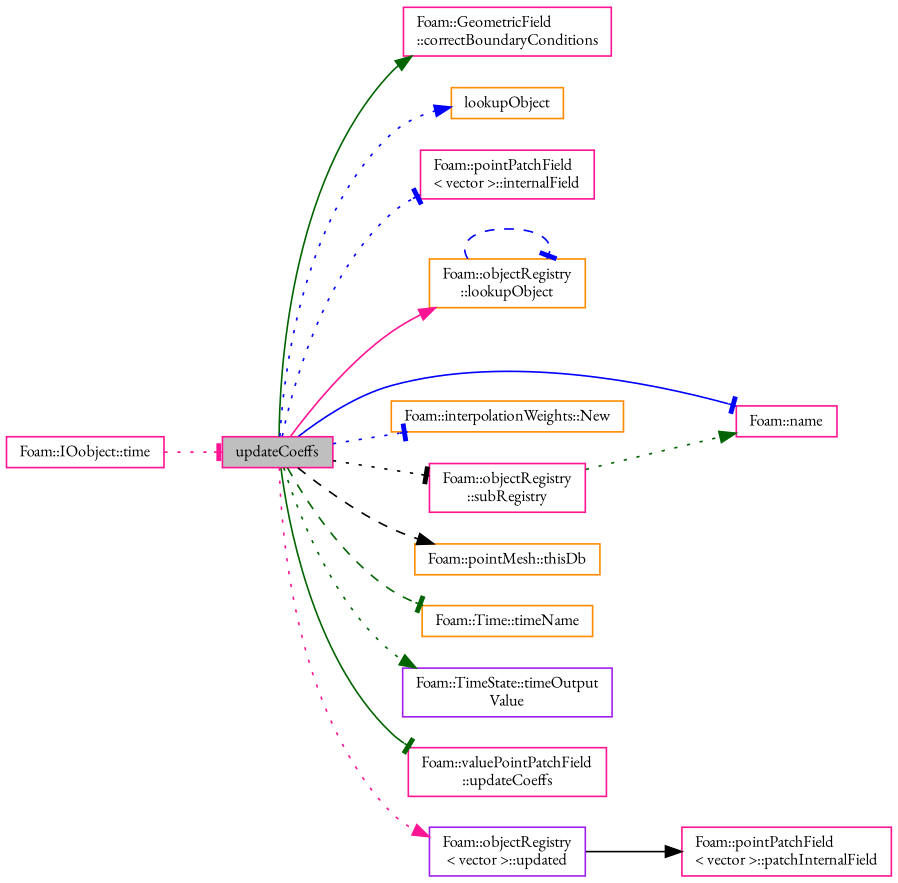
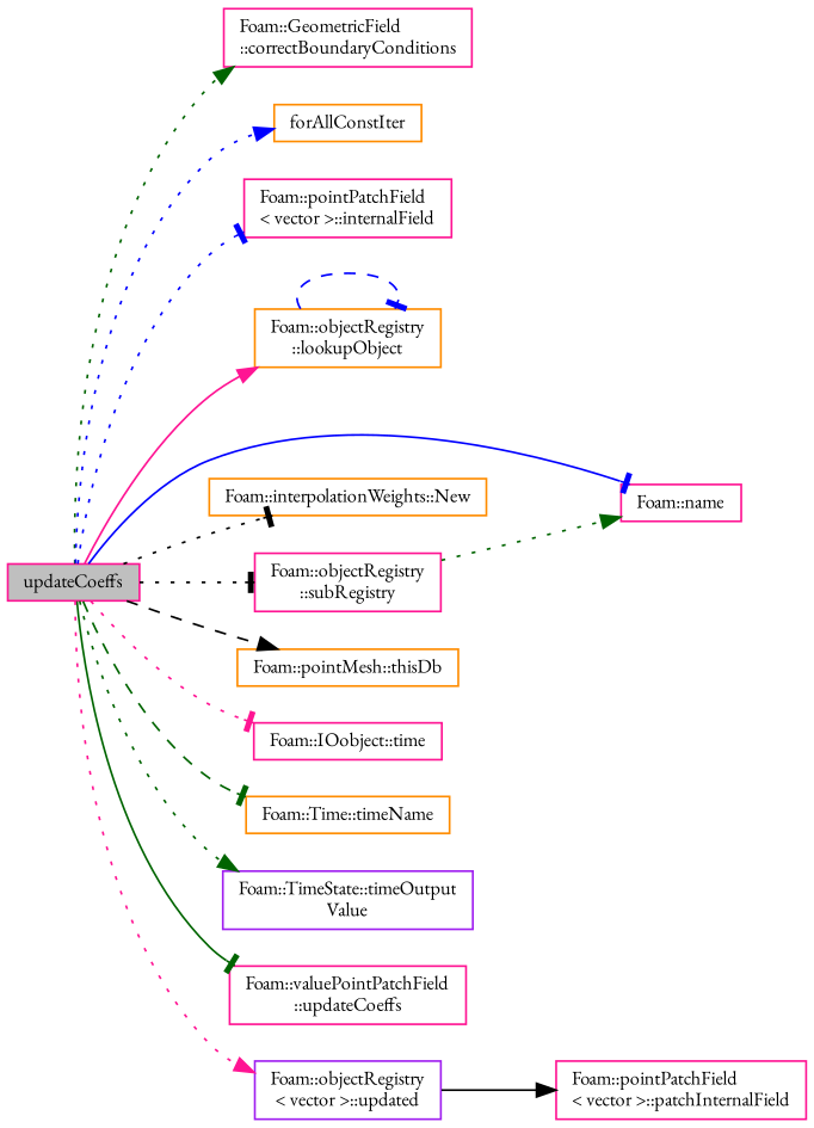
  digraph {
    fontname="EB Garamond"
    rankdir=LR
    node [color=deeppink fontname="EB Garamond" fontsize=10 shape=record]
    edge [arrowhead=normal color=darkgreen fontname="EB Garamond" fontsize=10 labelfontname=Helvetica labelfontsize=10 style=dotted]
    n1 [fillcolor=grey75 fontcolor=black height=0.2 label=updateCoeffs style=filled width=0.4]
    n2 [height=0.2 label="Foam::GeometricField\l::correctBoundaryConditions" width=0.4]
-   n3 [color=darkorange height=0.2 label=lookupObject width=0.4]
+   n3 [color=darkorange height=0.2 label=forAllConstIter width=0.4]
    n4 [height=0.2 label="Foam::pointPatchField\l\< vector \>::internalField" width=0.4]
    n5 [color=darkorange height=0.2 label="Foam::objectRegistry\l::lookupObject" width=0.4]
    n6 [height=0.2 label="Foam::name" width=0.4]
    n7 [color=darkorange height=0.2 label="Foam::interpolationWeights::New" width=0.4]
    n8 [height=0.2 label="Foam::objectRegistry\l::subRegistry" width=0.4]
    n9 [color=darkorange height=0.2 label="Foam::pointMesh::thisDb" width=0.4]
    n10 [height=0.2 label="Foam::IOobject::time" width=0.4]
    n11 [color=darkorange height=0.2 label="Foam::Time::timeName" width=0.4]
    n12 [color=purple height=0.2 label="Foam::TimeState::timeOutput\lValue" width=0.4]
    n13 [height=0.2 label="Foam::valuePointPatchField\l::updateCoeffs" width=0.4]
    n14 [color=purple height=0.2 label="Foam::objectRegistry\l\< vector \>::updated" width=0.4]
    n15 [height=0.2 label="Foam::pointPatchField\l\< vector \>::patchInternalField" width=0.4]
-   n1 -> n2 [style=solid]
+   n1 -> n2
    n1 -> n3 [color=blue]
    n1 -> n4 [arrowhead=tee color=blue]
    n1 -> n5 [color=deeppink style=solid]
    n1 -> n6 [arrowhead=tee color=blue style=solid]
-   n1 -> n7 [arrowhead=tee color=blue]
+   n1 -> n7 [arrowhead=tee color=black]
    n1 -> n8 [arrowhead=tee color=black]
    n1 -> n9 [color=black style=dashed]
-   n10 -> n1 [arrowhead=tee color=deeppink]
+   n1 -> n10 [arrowhead=tee color=deeppink]
    n1 -> n11 [arrowhead=tee style=dashed]
    n1 -> n12
    n1 -> n13 [arrowhead=tee style=solid]
    n1 -> n14 [color=deeppink]
    n5 -> n5 [arrowhead=tee color=blue style=dashed]
    n8 -> n6
    n14 -> n15 [color=black style=solid]
  }
